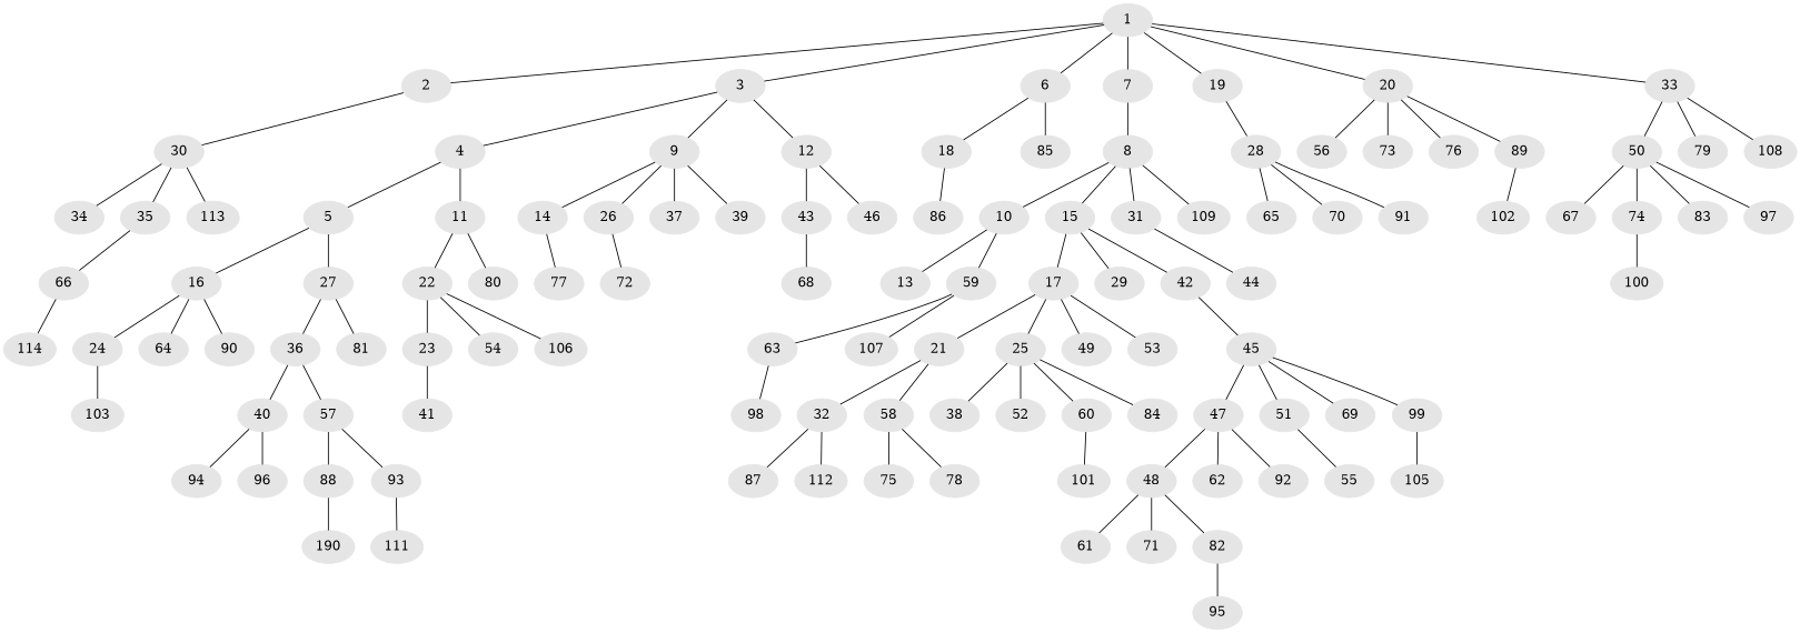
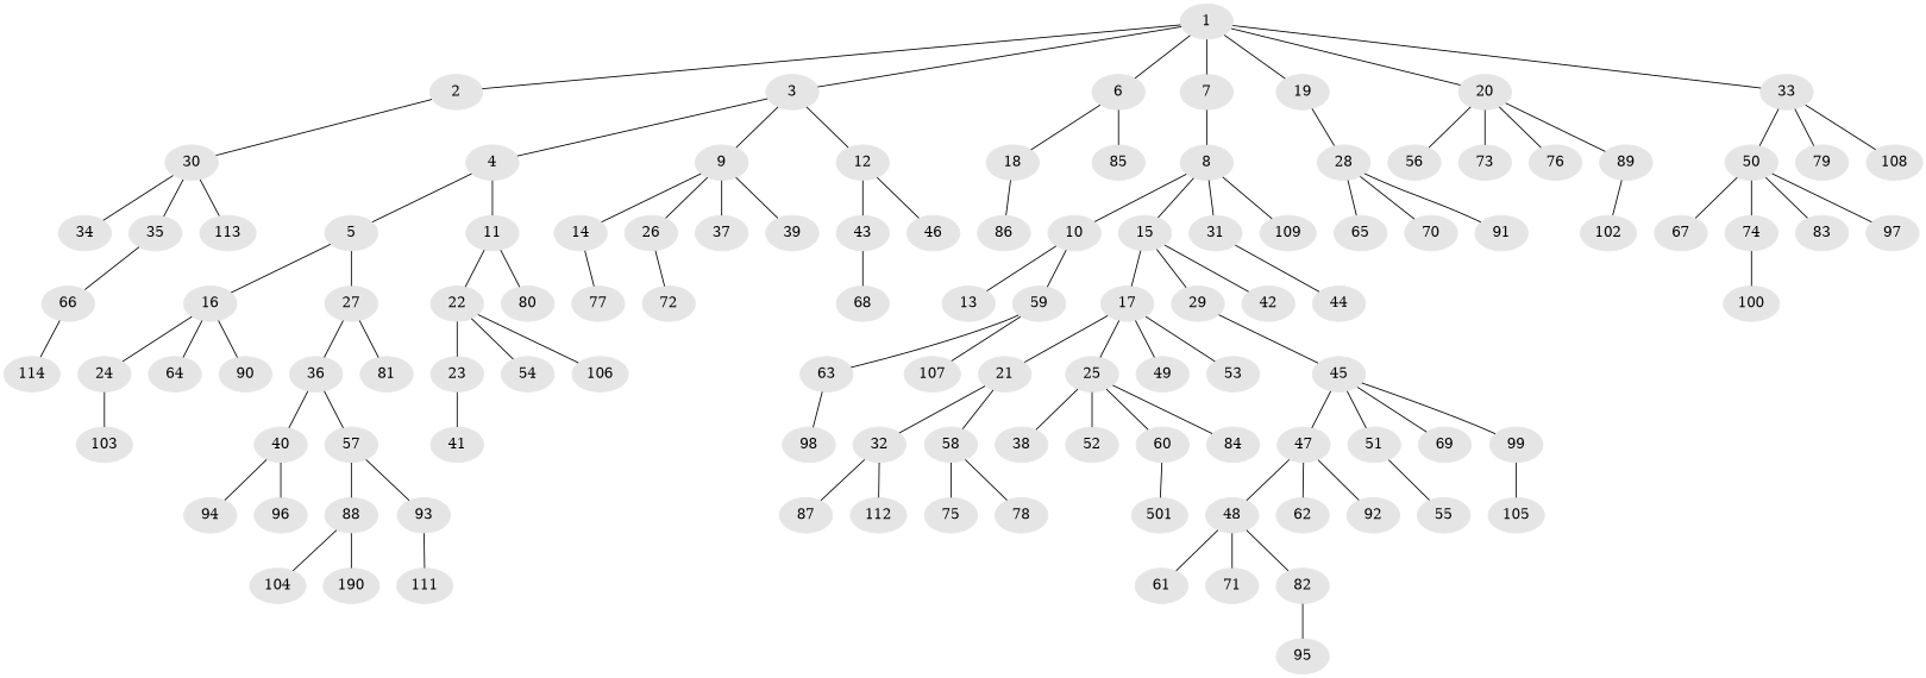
  graph {
    node [color=gray90 style=filled]
    1
    2
    3
    6
    7
    19
    20
    33
    30
    4
    9
    12
    18
    85
    8
    28
    56
    73
    76
    89
    50
    79
    108
    34
    35
    113
    5
    11
    14
    26
    37
    39
    43
    46
    16
    27
    22
    80
    24
    64
    90
    36
    81
    86
    10
    15
    31
    109
    13
    59
    17
    29
    42
    44
    77
    72
    63
    107
    23
    54
    106
    68
    21
    25
    49
    53
    45
    103
    32
    58
    38
    52
    60
    84
    65
    70
    91
    102
    87
    112
    75
    78
    41
-   101
+   101 [label=501]
    40
    57
    47
    51
    69
    99
    66
    67
    74
    83
    97
    114
    94
    96
    88
    93
    48
    62
    92
    55
    105
    61
    71
    82
    95
    100
+   104
    n112 [label=190]
    111
    98
    1 -- 2
    1 -- 3
    1 -- 6
    1 -- 7
    1 -- 19
    1 -- 20
    1 -- 33
    2 -- 30
    3 -- 4
    3 -- 9
    3 -- 12
    6 -- 18
    6 -- 85
    7 -- 8
    19 -- 28
    20 -- 56
    20 -- 73
    20 -- 76
    20 -- 89
    33 -- 50
    33 -- 79
    33 -- 108
    30 -- 34
    30 -- 35
    30 -- 113
    4 -- 5
    4 -- 11
    9 -- 14
    9 -- 26
    9 -- 37
    9 -- 39
    12 -- 43
    12 -- 46
    18 -- 86
    8 -- 10
    8 -- 15
    8 -- 31
    8 -- 109
    28 -- 65
    28 -- 70
    28 -- 91
    89 -- 102
    50 -- 67
    50 -- 74
    50 -- 83
    50 -- 97
    35 -- 66
    5 -- 16
    5 -- 27
    11 -- 22
    11 -- 80
    14 -- 77
    26 -- 72
    43 -- 68
    16 -- 24
    16 -- 64
    16 -- 90
    27 -- 36
    27 -- 81
    22 -- 23
    22 -- 54
    22 -- 106
    24 -- 103
    36 -- 40
    36 -- 57
    10 -- 13
    10 -- 59
    15 -- 17
    15 -- 29
    15 -- 42
    31 -- 44
    59 -- 63
    59 -- 107
    17 -- 21
    17 -- 25
    17 -- 49
    17 -- 53
-   42 -- 45
+   29 -- 45
    63 -- 98
    23 -- 41
    21 -- 32
    21 -- 58
    25 -- 38
    25 -- 52
    25 -- 60
    25 -- 84
    45 -- 47
    45 -- 51
    45 -- 69
    45 -- 99
    32 -- 87
    32 -- 112
    58 -- 75
    58 -- 78
    60 -- 101
    40 -- 94
    40 -- 96
    57 -- 88
    57 -- 93
    47 -- 48
    47 -- 62
    47 -- 92
    51 -- 55
    99 -- 105
    66 -- 114
    74 -- 100
+   88 -- 104
    88 -- n112
    93 -- 111
    48 -- 61
    48 -- 71
    48 -- 82
    82 -- 95
  }
